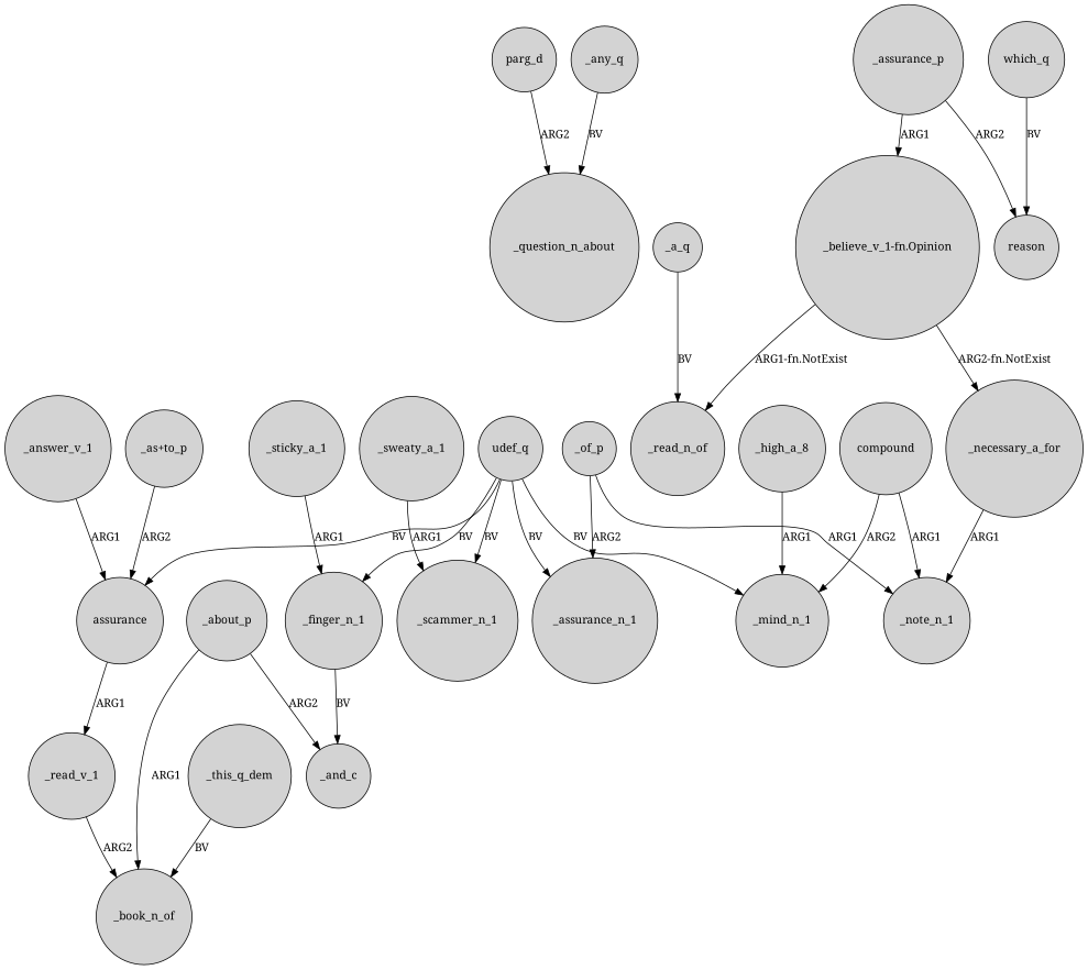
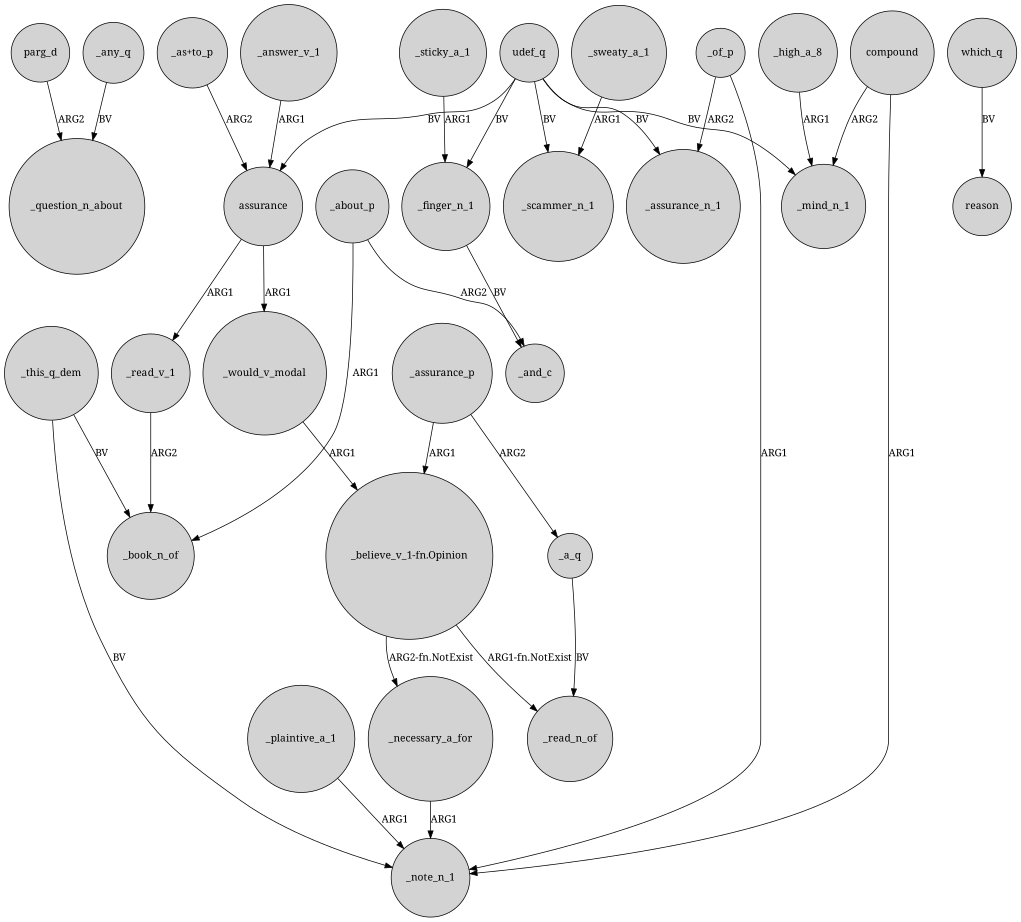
  digraph {
    fontname="Noto Serif"
    node [fontname="Noto Serif" shape=circle style=filled]
    edge [fontname="Noto Serif"]
    parg_d
    _question_n_about
    n3 [label=assurance]
    _answer_v_1
    _read_v_1
+   _would_v_modal
    _book_n_of
    "_believe_v_1-fn.Opinion"
    _of_p
    _note_n_1
    _assurance_n_1
+   _plaintive_a_1
    n13 [label=_read_n_of]
    _a_q
    compound
    _mind_n_1
    _necessary_a_for
    n18 [label=_assurance_p]
    reason
    _sticky_a_1
    _finger_n_1
    _and_c
    "_as+to_p"
    udef_q
    _scammer_n_1
    _about_p
    which_q
    _sweaty_a_1
    _any_q
    n30 [label=_high_a_8]
    _this_q_dem
    parg_d -> _question_n_about [label=ARG2]
    n3 -> _read_v_1 [label=ARG1]
+   n3 -> _would_v_modal [label=ARG1]
    _answer_v_1 -> n3 [label=ARG1]
    _read_v_1 -> _book_n_of [label=ARG2]
+   _would_v_modal -> "_believe_v_1-fn.Opinion" [label=ARG1]
    "_believe_v_1-fn.Opinion" -> n13 [label="ARG1-fn.NotExist"]
    "_believe_v_1-fn.Opinion" -> _necessary_a_for [label="ARG2-fn.NotExist"]
    _of_p -> _note_n_1 [label=ARG1]
    _of_p -> _assurance_n_1 [label=ARG2]
+   _plaintive_a_1 -> _note_n_1 [label=ARG1]
    _a_q -> n13 [label=BV]
    compound -> _note_n_1 [label=ARG1]
    compound -> _mind_n_1 [label=ARG2]
    _necessary_a_for -> _note_n_1 [label=ARG1]
    n18 -> "_believe_v_1-fn.Opinion" [label=ARG1]
-   n18 -> reason [label=ARG2]
+   n18 -> _a_q [label=ARG2]
    _sticky_a_1 -> _finger_n_1 [label=ARG1]
    _finger_n_1 -> _and_c [label=BV]
    "_as+to_p" -> n3 [label=ARG2]
    udef_q -> n3 [label=BV]
    udef_q -> _assurance_n_1 [label=BV]
    udef_q -> _mind_n_1 [label=BV]
    udef_q -> _finger_n_1 [label=BV]
    udef_q -> _scammer_n_1 [label=BV]
    _about_p -> _book_n_of [label=ARG1]
    _about_p -> _and_c [label=ARG2]
    which_q -> reason [label=BV]
    _sweaty_a_1 -> _scammer_n_1 [label=ARG1]
    _any_q -> _question_n_about [label=BV]
    n30 -> _mind_n_1 [label=ARG1]
    _this_q_dem -> _book_n_of [label=BV]
+   _this_q_dem -> _note_n_1 [label=BV]
  }
